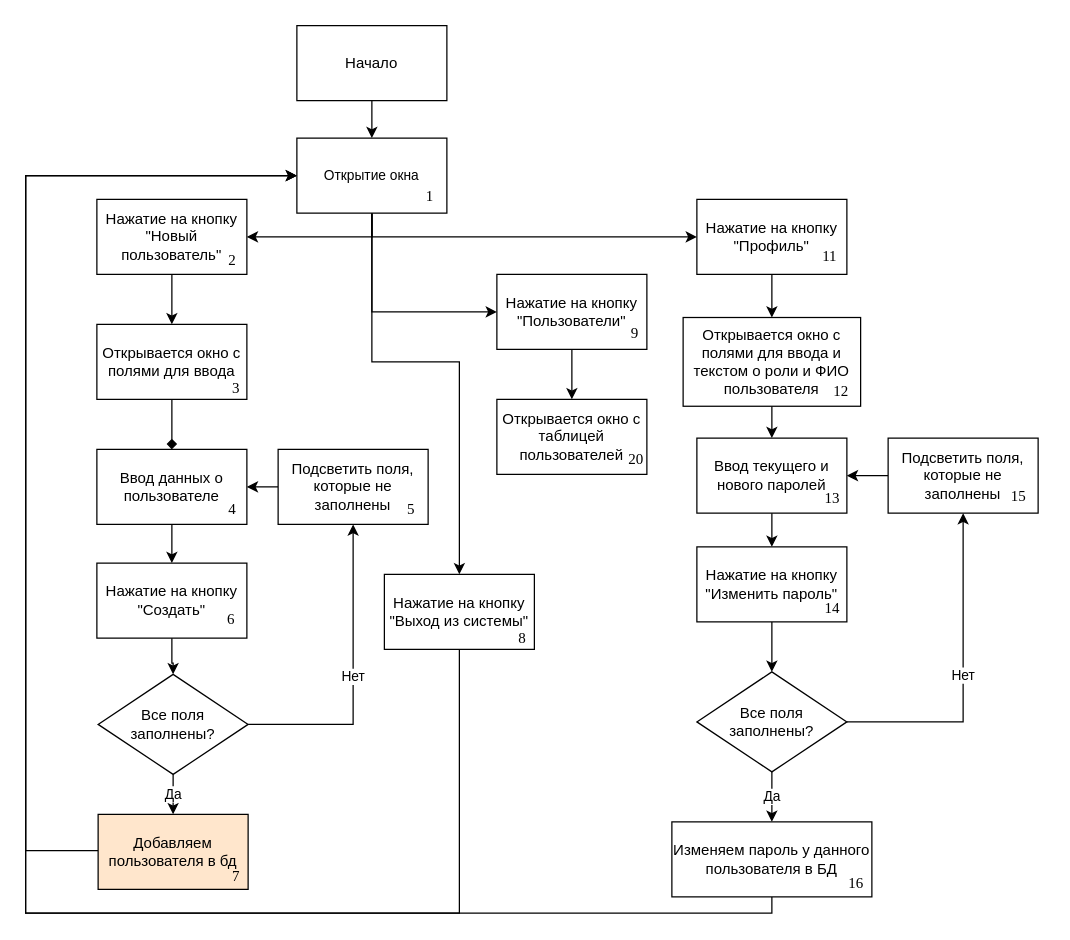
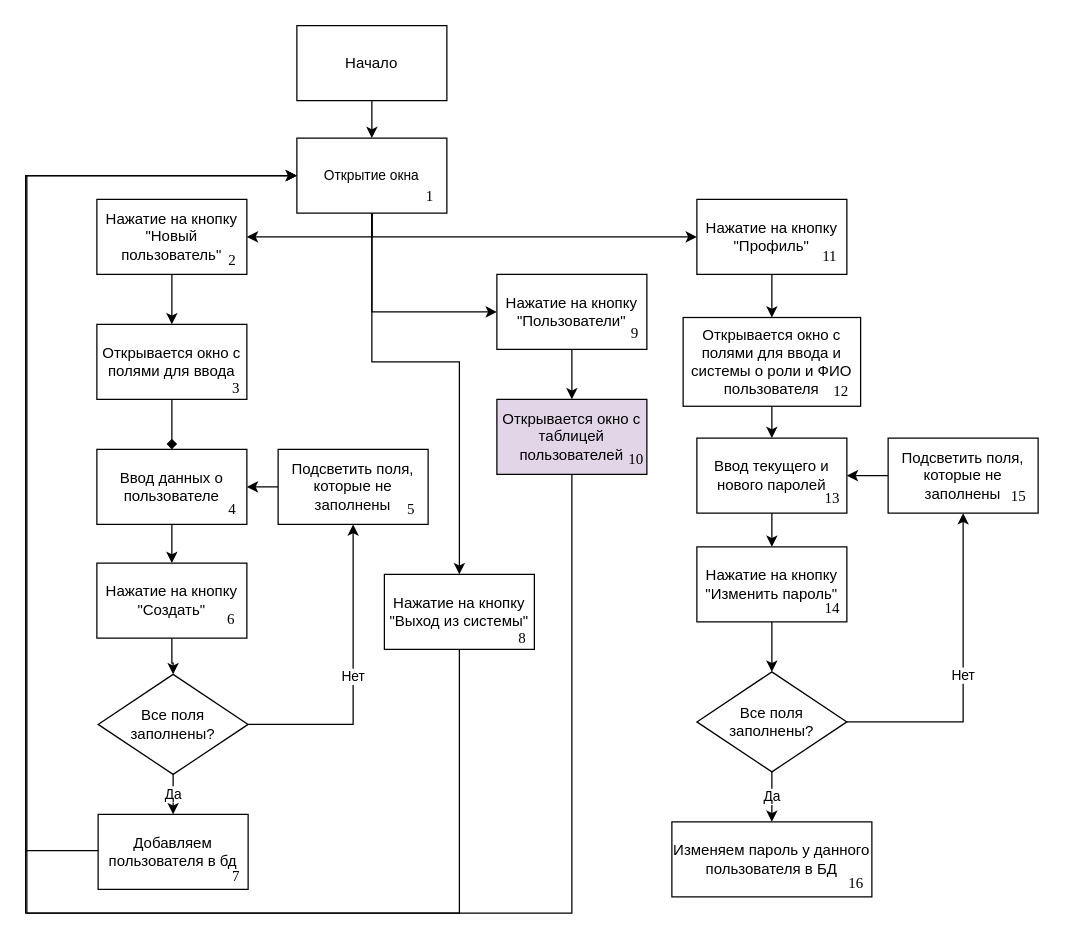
  <mxCell id="0" />
  <mxCell id="1" parent="0" />
  <mxCell id="2" style="edgeStyle=orthogonalEdgeStyle;shape=connector;rounded=0;orthogonalLoop=1;jettySize=auto;html=1;entryX=0.5;entryY=0;entryDx=0;entryDy=0;labelBackgroundColor=default;strokeColor=default;align=center;verticalAlign=middle;fontFamily=Helvetica;fontSize=11;fontColor=default;endArrow=classic;" edge="1" parent="1" source="3" target="61"><mxGeometry relative="1" as="geometry" /></mxCell>
  <mxCell id="3" value="Начало" style="whiteSpace=wrap;html=1;rounded=0;" vertex="1" parent="1"><mxGeometry x="237" width="120" height="60" as="geometry" y="20" /></mxCell>
  <mxCell id="4" value="Нажатие на кнопку &quot;Новый пользователь&quot;" style="rounded=0;whiteSpace=wrap;html=1;" vertex="1" parent="1"><mxGeometry x="77" y="159" width="120" height="60" as="geometry" /></mxCell>
  <mxCell id="5" style="edgeStyle=orthogonalEdgeStyle;rounded=0;orthogonalLoop=1;jettySize=auto;html=1;exitX=0.5;exitY=1;exitDx=0;exitDy=0;" edge="1" parent="1" source="61" target="4"><mxGeometry relative="1" as="geometry"><Array as="points"><mxPoint x="297" y="189" /></Array><mxPoint x="372" y="160" as="sourcePoint" /></mxGeometry></mxCell>
  <mxCell id="6" style="edgeStyle=orthogonalEdgeStyle;rounded=0;hachureGap=4;orthogonalLoop=1;jettySize=auto;html=1;entryX=0.5;entryY=0;entryDx=0;entryDy=0;fontFamily=Helvetica;fontSource=https%3A%2F%2Ffonts.googleapis.com%2Fcss%3Ffamily%3DArchitects%2BDaughter;fontSize=11;strokeColor=default;endArrow=diamond;" edge="1" parent="1" source="7" target="47"><mxGeometry relative="1" as="geometry" /></mxCell>
  <mxCell id="7" value="Открывается окно с полями для ввода" style="rounded=0;whiteSpace=wrap;html=1;" vertex="1" parent="1"><mxGeometry x="77" y="259" width="120" height="60" as="geometry" /></mxCell>
  <mxCell id="8" value="" style="edgeStyle=orthogonalEdgeStyle;rounded=0;orthogonalLoop=1;jettySize=auto;html=1;" edge="1" parent="1" source="4" target="7"><mxGeometry relative="1" as="geometry" /></mxCell>
  <mxCell id="9" value="Нажатие на кнопку &quot;Создать&quot;" style="whiteSpace=wrap;html=1;rounded=0;" vertex="1" parent="1"><mxGeometry x="77" y="450" width="120" height="60" as="geometry" /></mxCell>
  <mxCell id="10" value="Все поля заполнены?" style="rhombus;whiteSpace=wrap;html=1;rounded=0;" vertex="1" parent="1"><mxGeometry x="78" y="539" width="120" height="80" as="geometry" /></mxCell>
  <mxCell id="11" value="" style="edgeStyle=orthogonalEdgeStyle;rounded=0;orthogonalLoop=1;jettySize=auto;html=1;" edge="1" parent="1" source="9" target="10"><mxGeometry relative="1" as="geometry" /></mxCell>
  <mxCell id="12" style="edgeStyle=orthogonalEdgeStyle;shape=connector;rounded=0;orthogonalLoop=1;jettySize=auto;html=1;entryX=1;entryY=0.5;entryDx=0;entryDy=0;labelBackgroundColor=default;strokeColor=default;align=center;verticalAlign=middle;fontFamily=Helvetica;fontSize=11;fontColor=default;endArrow=classic;" edge="1" parent="1" source="13" target="47"><mxGeometry relative="1" as="geometry" /></mxCell>
  <mxCell id="13" value="Подсветить поля, которые не заполнены" style="whiteSpace=wrap;html=1;rounded=0;" vertex="1" parent="1"><mxGeometry x="222" y="359" width="120" height="60" as="geometry" /></mxCell>
  <mxCell id="14" value="Нет" style="edgeStyle=orthogonalEdgeStyle;rounded=0;orthogonalLoop=1;jettySize=auto;html=1;" edge="1" parent="1" source="10" target="13"><mxGeometry relative="1" as="geometry" /></mxCell>
  <mxCell id="15" style="edgeStyle=orthogonalEdgeStyle;rounded=0;orthogonalLoop=1;jettySize=auto;html=1;entryX=0;entryY=0.5;entryDx=0;entryDy=0;endArrow=open;" edge="1" parent="1" source="44" target="61"><mxGeometry relative="1" as="geometry"><mxPoint x="297" y="149" as="targetPoint" /><Array as="points"><mxPoint x="20" y="680" /><mxPoint x="20" y="140" /></Array></mxGeometry></mxCell>
  <mxCell id="16" value="Да" style="edgeStyle=orthogonalEdgeStyle;rounded=0;orthogonalLoop=1;jettySize=auto;html=1;" edge="1" parent="1" source="10" target="44"><mxGeometry relative="1" as="geometry" /></mxCell>
  <mxCell id="17" value="Нажатие на кнопку &quot;Пользователи&quot;" style="whiteSpace=wrap;html=1;" vertex="1" parent="1"><mxGeometry x="397" y="219" width="120" height="60" as="geometry" /></mxCell>
  <mxCell id="18" value="" style="edgeStyle=orthogonalEdgeStyle;rounded=0;orthogonalLoop=1;jettySize=auto;html=1;exitX=0.5;exitY=1;exitDx=0;exitDy=0;" edge="1" parent="1" source="61" target="17"><mxGeometry relative="1" as="geometry"><Array as="points"><mxPoint x="297" y="249" /></Array><mxPoint x="372" y="160" as="sourcePoint" /></mxGeometry></mxCell>
- <mxCell id="20" value="Открывается окно с таблицей пользователей" style="whiteSpace=wrap;html=1;" vertex="1" parent="1"><mxGeometry x="397" y="319" width="120" height="60" as="geometry" /></mxCell>
+ <mxCell id="19" style="edgeStyle=orthogonalEdgeStyle;rounded=0;orthogonalLoop=1;jettySize=auto;html=1;entryX=0;entryY=0.5;entryDx=0;entryDy=0;" edge="1" parent="1" source="20" target="61"><mxGeometry relative="1" as="geometry"><mxPoint x="297" y="149" as="targetPoint" /><Array as="points"><mxPoint x="457" y="730" /><mxPoint x="21" y="730" /><mxPoint x="21" y="140" /></Array></mxGeometry></mxCell>
+ <mxCell id="20" value="Открывается окно с таблицей пользователей" style="whiteSpace=wrap;html=1;fillColor=#e1d5e7;" vertex="1" parent="1"><mxGeometry x="397" y="319" width="120" height="60" as="geometry" /></mxCell>
  <mxCell id="21" value="" style="edgeStyle=orthogonalEdgeStyle;rounded=0;orthogonalLoop=1;jettySize=auto;html=1;" edge="1" parent="1" source="17" target="20"><mxGeometry relative="1" as="geometry" /></mxCell>
  <mxCell id="22" value="Нажатие на кнопку &quot;Профиль&quot;" style="whiteSpace=wrap;html=1;" vertex="1" parent="1"><mxGeometry x="557" y="159" width="120" height="60" as="geometry" /></mxCell>
  <mxCell id="23" value="" style="edgeStyle=orthogonalEdgeStyle;rounded=0;orthogonalLoop=1;jettySize=auto;html=1;exitX=0.5;exitY=1;exitDx=0;exitDy=0;" edge="1" parent="1" source="61" target="22"><mxGeometry relative="1" as="geometry"><Array as="points"><mxPoint x="297" y="189" /></Array><mxPoint x="372" y="160" as="sourcePoint" /></mxGeometry></mxCell>
  <mxCell id="24" style="edgeStyle=orthogonalEdgeStyle;shape=connector;rounded=0;orthogonalLoop=1;jettySize=auto;html=1;entryX=0.5;entryY=0;entryDx=0;entryDy=0;labelBackgroundColor=default;strokeColor=default;align=center;verticalAlign=middle;fontFamily=Helvetica;fontSize=11;fontColor=default;endArrow=classic;" edge="1" parent="1" source="25" target="52"><mxGeometry relative="1" as="geometry" /></mxCell>
- <mxCell id="25" value="Открывается окно с полями для ввода и текстом о роли и ФИО пользователя" style="whiteSpace=wrap;html=1;" vertex="1" parent="1"><mxGeometry x="546" y="253.5" width="142" height="71" as="geometry" /></mxCell>
+ <mxCell id="25" value="Открывается окно с полями для ввода и системы о роли и ФИО пользователя" style="whiteSpace=wrap;html=1;" vertex="1" parent="1"><mxGeometry x="546" y="253.5" width="142" height="71" as="geometry" /></mxCell>
  <mxCell id="26" value="" style="edgeStyle=orthogonalEdgeStyle;rounded=0;orthogonalLoop=1;jettySize=auto;html=1;" edge="1" parent="1" source="22" target="25"><mxGeometry relative="1" as="geometry" /></mxCell>
  <mxCell id="27" value="Нажатие на кнопку &quot;Изменить пароль&quot;" style="whiteSpace=wrap;html=1;" vertex="1" parent="1"><mxGeometry x="557" y="437" width="120" height="60" as="geometry" /></mxCell>
  <mxCell id="28" value="Все поля заполнены?" style="rhombus;whiteSpace=wrap;html=1;" vertex="1" parent="1"><mxGeometry x="557" y="537" width="120" height="80" as="geometry" /></mxCell>
  <mxCell id="29" value="" style="edgeStyle=orthogonalEdgeStyle;rounded=0;orthogonalLoop=1;jettySize=auto;html=1;" edge="1" parent="1" source="27" target="28"><mxGeometry relative="1" as="geometry" /></mxCell>
  <mxCell id="30" style="edgeStyle=orthogonalEdgeStyle;shape=connector;rounded=0;orthogonalLoop=1;jettySize=auto;html=1;labelBackgroundColor=default;strokeColor=default;align=center;verticalAlign=middle;fontFamily=Helvetica;fontSize=11;fontColor=default;endArrow=classic;" edge="1" parent="1" source="31" target="52"><mxGeometry relative="1" as="geometry" /></mxCell>
  <mxCell id="31" value="Подсветить поля, которые не заполнены" style="whiteSpace=wrap;html=1;" vertex="1" parent="1"><mxGeometry x="710" y="350" width="120" height="60" as="geometry" /></mxCell>
  <mxCell id="32" value="Нет" style="edgeStyle=orthogonalEdgeStyle;rounded=0;orthogonalLoop=1;jettySize=auto;html=1;" edge="1" parent="1" source="28" target="31"><mxGeometry relative="1" as="geometry" /></mxCell>
- <mxCell id="33" style="edgeStyle=orthogonalEdgeStyle;rounded=0;orthogonalLoop=1;jettySize=auto;html=1;entryX=0;entryY=0.5;entryDx=0;entryDy=0;" edge="1" parent="1" source="34" target="61"><mxGeometry relative="1" as="geometry"><mxPoint x="297" y="149" as="targetPoint" /><Array as="points"><mxPoint x="617" y="730" /><mxPoint x="20" y="730" /><mxPoint x="20" y="140" /></Array></mxGeometry></mxCell>
  <mxCell id="34" value="Изменяем пароль у данного пользователя в БД" style="whiteSpace=wrap;html=1;" vertex="1" parent="1"><mxGeometry x="537" y="657" width="160" height="60" as="geometry" /></mxCell>
  <mxCell id="35" value="Да" style="edgeStyle=orthogonalEdgeStyle;rounded=0;orthogonalLoop=1;jettySize=auto;html=1;" edge="1" parent="1" source="28" target="34"><mxGeometry relative="1" as="geometry" /></mxCell>
  <mxCell id="36" style="edgeStyle=orthogonalEdgeStyle;rounded=0;orthogonalLoop=1;jettySize=auto;html=1;entryX=0;entryY=0.5;entryDx=0;entryDy=0;" edge="1" parent="1" source="37" target="61"><mxGeometry relative="1" as="geometry"><mxPoint x="297" y="149" as="targetPoint" /><Array as="points"><mxPoint x="367" y="730" /><mxPoint x="20" y="730" /><mxPoint x="20" y="140" /></Array></mxGeometry></mxCell>
  <mxCell id="37" value="Нажатие на кнопку &quot;Выход из системы&quot;" style="whiteSpace=wrap;html=1;" vertex="1" parent="1"><mxGeometry x="307" y="459" width="120" height="60" as="geometry" /></mxCell>
  <mxCell id="38" value="" style="edgeStyle=orthogonalEdgeStyle;rounded=0;orthogonalLoop=1;jettySize=auto;html=1;exitX=0.5;exitY=1;exitDx=0;exitDy=0;" edge="1" parent="1" source="61" target="37"><mxGeometry relative="1" as="geometry"><Array as="points"><mxPoint x="297" y="289" /><mxPoint x="367" y="289" /></Array><mxPoint x="372" y="160" as="sourcePoint" /></mxGeometry></mxCell>
  <mxCell id="39" value="&lt;font style=&quot;font-size: 12px;&quot; face=&quot;Times New Roman&quot;&gt;2&lt;/font&gt;" style="text;html=1;align=center;verticalAlign=middle;resizable=0;points=[];autosize=1;strokeColor=none;fillColor=none;fontSize=20;fontFamily=Architects Daughter;" vertex="1" parent="1"><mxGeometry x="170" y="184" width="30" height="40" as="geometry" /></mxCell>
  <mxCell id="40" value="&lt;font style=&quot;font-size: 12px;&quot; face=&quot;Times New Roman&quot;&gt;3&lt;/font&gt;" style="text;html=1;align=center;verticalAlign=middle;resizable=0;points=[];autosize=1;strokeColor=none;fillColor=none;fontSize=20;fontFamily=Architects Daughter;" vertex="1" parent="1"><mxGeometry x="173" y="286" width="30" height="40" as="geometry" /></mxCell>
  <mxCell id="41" value="&lt;font face=&quot;Times New Roman&quot;&gt;&lt;span style=&quot;font-size: 12px;&quot;&gt;6&lt;br&gt;&lt;/span&gt;&lt;/font&gt;" style="text;html=1;align=center;verticalAlign=middle;resizable=0;points=[];autosize=1;strokeColor=none;fillColor=none;fontSize=20;fontFamily=Architects Daughter;" vertex="1" parent="1"><mxGeometry x="169" y="471" width="30" height="40" as="geometry" /></mxCell>
  <mxCell id="42" value="&lt;font style=&quot;font-size: 12px;&quot; face=&quot;Times New Roman&quot;&gt;5&lt;/font&gt;" style="text;html=1;align=center;verticalAlign=middle;resizable=0;points=[];autosize=1;strokeColor=none;fillColor=none;fontSize=20;fontFamily=Architects Daughter;" vertex="1" parent="1"><mxGeometry x="313" y="383" width="30" height="40" as="geometry" /></mxCell>
  <mxCell id="43" value="" style="group" connectable="0" vertex="1" parent="1"><mxGeometry x="78" y="651" width="125" height="66" as="geometry" /></mxCell>
- <mxCell id="44" value="Добавляем пользователя в бд" style="whiteSpace=wrap;html=1;rounded=0;fillColor=#ffe6cc;" vertex="1" parent="43"><mxGeometry width="120" height="60" as="geometry" /></mxCell>
+ <mxCell id="44" value="Добавляем пользователя в бд" style="whiteSpace=wrap;html=1;rounded=0;" vertex="1" parent="43"><mxGeometry width="120" height="60" as="geometry" /></mxCell>
  <mxCell id="45" value="&lt;font face=&quot;Times New Roman&quot;&gt;&lt;span style=&quot;font-size: 12px;&quot;&gt;7&lt;br&gt;&lt;/span&gt;&lt;/font&gt;" style="text;html=1;align=center;verticalAlign=middle;resizable=0;points=[];autosize=1;strokeColor=none;fillColor=none;fontSize=20;fontFamily=Architects Daughter;" vertex="1" parent="43"><mxGeometry x="95" y="26" width="30" height="40" as="geometry" /></mxCell>
  <mxCell id="46" style="edgeStyle=orthogonalEdgeStyle;shape=connector;rounded=0;orthogonalLoop=1;jettySize=auto;html=1;entryX=0.5;entryY=0;entryDx=0;entryDy=0;labelBackgroundColor=default;strokeColor=default;align=center;verticalAlign=middle;fontFamily=Helvetica;fontSize=11;fontColor=default;endArrow=classic;" edge="1" parent="1" source="47" target="9"><mxGeometry relative="1" as="geometry" /></mxCell>
  <mxCell id="47" value="Ввод данных о пользователе" style="whiteSpace=wrap;html=1;rounded=0;gradientColor=none;" vertex="1" parent="1"><mxGeometry x="77" y="359" width="120" height="60" as="geometry" /></mxCell>
  <mxCell id="48" value="&lt;font style=&quot;font-size: 12px;&quot; face=&quot;Times New Roman&quot;&gt;4&lt;br&gt;&lt;/font&gt;" style="text;html=1;align=center;verticalAlign=middle;resizable=0;points=[];autosize=1;strokeColor=none;fillColor=none;fontSize=20;fontFamily=Architects Daughter;" vertex="1" parent="1"><mxGeometry x="170" y="383" width="30" height="40" as="geometry" /></mxCell>
  <mxCell id="49" value="&lt;font face=&quot;Times New Roman&quot;&gt;&lt;span style=&quot;font-size: 12px;&quot;&gt;8&lt;br&gt;&lt;/span&gt;&lt;/font&gt;" style="text;html=1;align=center;verticalAlign=middle;resizable=0;points=[];autosize=1;strokeColor=none;fillColor=none;fontSize=20;fontFamily=Architects Daughter;" vertex="1" parent="1"><mxGeometry x="402" y="486" width="30" height="40" as="geometry" /></mxCell>
  <mxCell id="50" value="&lt;font face=&quot;Times New Roman&quot;&gt;&lt;span style=&quot;font-size: 12px;&quot;&gt;9&lt;br&gt;&lt;/span&gt;&lt;/font&gt;" style="text;html=1;align=center;verticalAlign=middle;resizable=0;points=[];autosize=1;strokeColor=none;fillColor=none;fontSize=20;fontFamily=Architects Daughter;" vertex="1" parent="1"><mxGeometry x="492" y="242" width="30" height="40" as="geometry" /></mxCell>
  <mxCell id="51" value="" style="group" connectable="0" vertex="1" parent="1"><mxGeometry x="557" y="350" width="128" height="64" as="geometry" /></mxCell>
  <mxCell id="52" value="Ввод текущего и нового паролей" style="whiteSpace=wrap;html=1;rounded=0;gradientColor=none;" vertex="1" parent="51"><mxGeometry width="120" height="60" as="geometry" /></mxCell>
  <mxCell id="53" value="&lt;font style=&quot;font-size: 12px;&quot; face=&quot;Times New Roman&quot;&gt;13&lt;br&gt;&lt;/font&gt;" style="text;html=1;align=center;verticalAlign=middle;resizable=0;points=[];autosize=1;strokeColor=none;fillColor=none;fontSize=20;fontFamily=Architects Daughter;" vertex="1" parent="51"><mxGeometry x="88" y="24" width="40" height="40" as="geometry" /></mxCell>
  <mxCell id="54" style="edgeStyle=orthogonalEdgeStyle;shape=connector;rounded=0;orthogonalLoop=1;jettySize=auto;html=1;entryX=0.5;entryY=0;entryDx=0;entryDy=0;labelBackgroundColor=default;strokeColor=default;align=center;verticalAlign=middle;fontFamily=Helvetica;fontSize=11;fontColor=default;endArrow=classic;" edge="1" parent="1" source="52" target="27"><mxGeometry relative="1" as="geometry" /></mxCell>
- <mxCell id="55" value="&lt;font face=&quot;Times New Roman&quot;&gt;&lt;span style=&quot;font-size: 12px;&quot;&gt;20&lt;br&gt;&lt;/span&gt;&lt;/font&gt;" style="text;html=1;align=center;verticalAlign=middle;resizable=0;points=[];autosize=1;strokeColor=none;fillColor=none;fontSize=20;fontFamily=Architects Daughter;" vertex="1" parent="1"><mxGeometry x="488" y="343" width="40" height="40" as="geometry" /></mxCell>
+ <mxCell id="55" value="&lt;font face=&quot;Times New Roman&quot;&gt;&lt;span style=&quot;font-size: 12px;&quot;&gt;10&lt;br&gt;&lt;/span&gt;&lt;/font&gt;" style="text;html=1;align=center;verticalAlign=middle;resizable=0;points=[];autosize=1;strokeColor=none;fillColor=none;fontSize=20;fontFamily=Architects Daughter;" vertex="1" parent="1"><mxGeometry x="488" y="343" width="40" height="40" as="geometry" /></mxCell>
  <mxCell id="56" value="&lt;font face=&quot;Times New Roman&quot;&gt;&lt;span style=&quot;font-size: 12px;&quot;&gt;11&lt;br&gt;&lt;/span&gt;&lt;/font&gt;" style="text;html=1;align=center;verticalAlign=middle;resizable=0;points=[];autosize=1;strokeColor=none;fillColor=none;fontSize=20;fontFamily=Architects Daughter;" vertex="1" parent="1"><mxGeometry x="643" y="181" width="40" height="40" as="geometry" /></mxCell>
  <mxCell id="57" value="&lt;font face=&quot;Times New Roman&quot;&gt;&lt;span style=&quot;font-size: 12px;&quot;&gt;12&lt;br&gt;&lt;/span&gt;&lt;/font&gt;" style="text;html=1;align=center;verticalAlign=middle;resizable=0;points=[];autosize=1;strokeColor=none;fillColor=none;fontSize=20;fontFamily=Architects Daughter;" vertex="1" parent="1"><mxGeometry x="652" y="289" width="40" height="40" as="geometry" /></mxCell>
  <mxCell id="58" value="&lt;font style=&quot;font-size: 12px;&quot; face=&quot;Times New Roman&quot;&gt;14&lt;br&gt;&lt;/font&gt;" style="text;html=1;align=center;verticalAlign=middle;resizable=0;points=[];autosize=1;strokeColor=none;fillColor=none;fontSize=20;fontFamily=Architects Daughter;" vertex="1" parent="1"><mxGeometry x="645" y="462" width="40" height="40" as="geometry" /></mxCell>
  <mxCell id="59" value="&lt;font style=&quot;font-size: 12px;&quot; face=&quot;Times New Roman&quot;&gt;15&lt;br&gt;&lt;/font&gt;" style="text;html=1;align=center;verticalAlign=middle;resizable=0;points=[];autosize=1;strokeColor=none;fillColor=none;fontSize=20;fontFamily=Architects Daughter;" vertex="1" parent="1"><mxGeometry x="794" y="373" width="40" height="40" as="geometry" /></mxCell>
  <mxCell id="60" value="&lt;font style=&quot;font-size: 12px;&quot; face=&quot;Times New Roman&quot;&gt;16&lt;br&gt;&lt;/font&gt;" style="text;html=1;align=center;verticalAlign=middle;resizable=0;points=[];autosize=1;strokeColor=none;fillColor=none;fontSize=20;fontFamily=Architects Daughter;" vertex="1" parent="1"><mxGeometry x="664" y="682" width="40" height="40" as="geometry" /></mxCell>
  <mxCell id="61" value="Открытие окна" style="rounded=0;whiteSpace=wrap;html=1;hachureGap=4;fontFamily=Helvetica;fontSource=https%3A%2F%2Ffonts.googleapis.com%2Fcss%3Ffamily%3DArchitects%2BDaughter;fontSize=11;fontColor=default;" vertex="1" parent="1"><mxGeometry x="237" y="110" width="120" height="60" as="geometry" /></mxCell>
  <mxCell id="62" value="&lt;font style=&quot;font-size: 12px;&quot; face=&quot;Times New Roman&quot;&gt;1&lt;/font&gt;" style="text;html=1;align=center;verticalAlign=middle;resizable=0;points=[];autosize=1;strokeColor=none;fillColor=none;fontSize=20;fontFamily=Architects Daughter;" vertex="1" parent="1"><mxGeometry x="328" y="133" width="30" height="40" as="geometry" /></mxCell>
